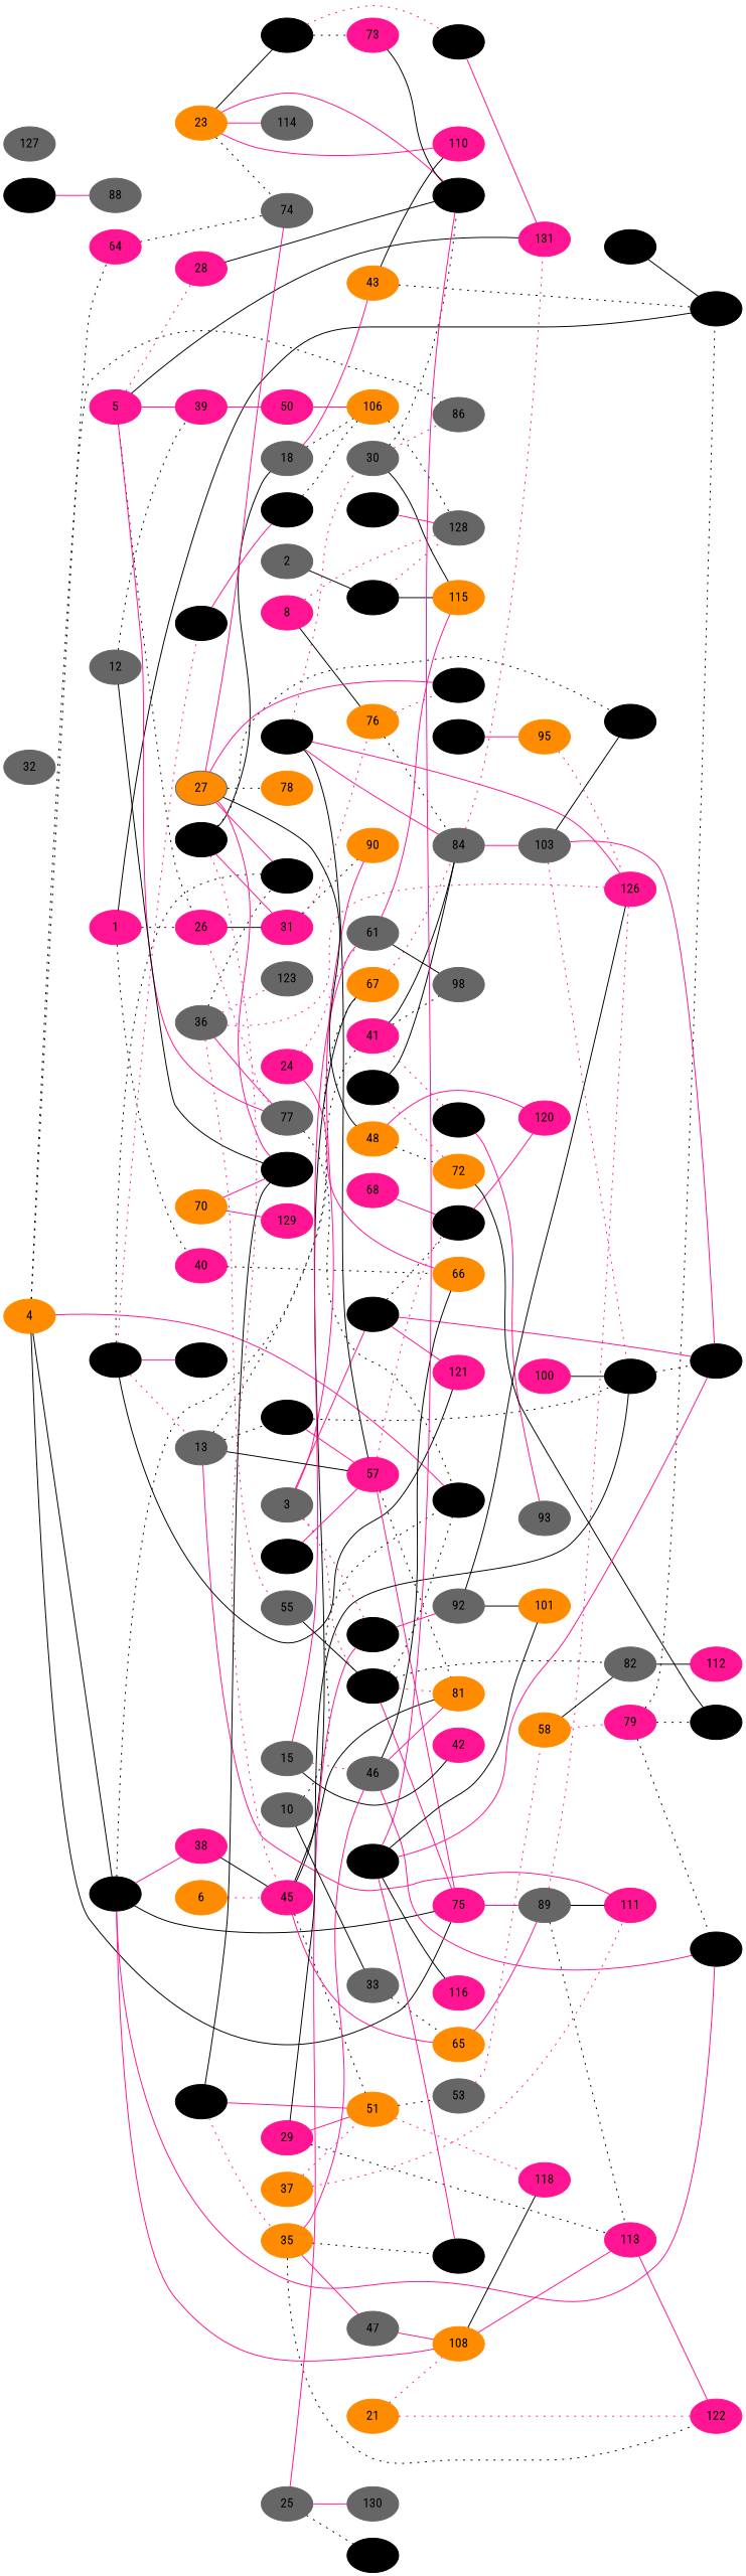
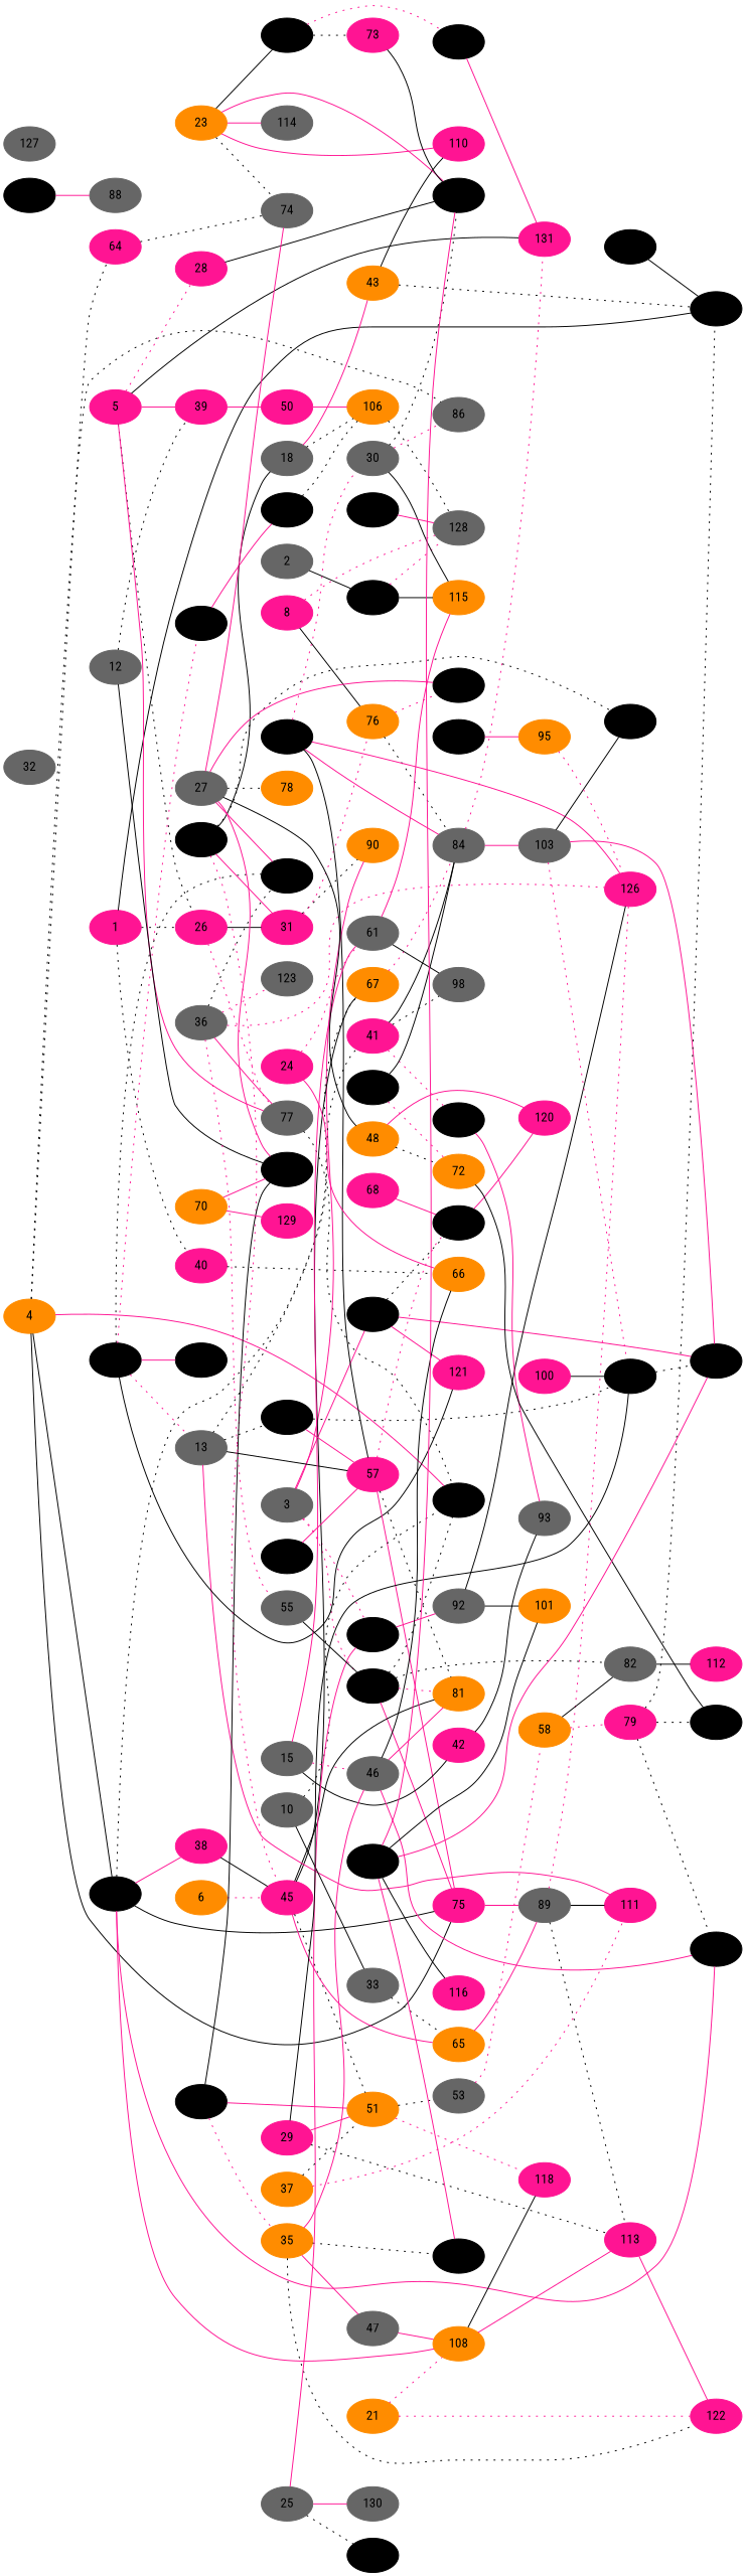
  graph {
    fontname="Roboto Condensed"
    rankdir=LR
    node [color=black fontname="Roboto Condensed" style=filled]
    edge [color=deeppink fontname="Roboto Condensed" style=solid]
    1 [color=deeppink]
    26 [color=deeppink]
    40 [color=deeppink]
    125
    77 [color=gray40]
    31 [color=deeppink]
    66 [color=darkorange]
    2 [color=gray40]
    16
    128 [color=gray40]
    115 [color=darkorange]
    3 [color=gray40]
    20
    54
    59
    90 [color=darkorange]
    121 [color=deeppink]
    83
    119
    92 [color=gray40]
    75 [color=deeppink]
    104
    81 [color=darkorange]
    82 [color=gray40]
    4 [color=darkorange]
    14
    64 [color=deeppink]
    86 [color=gray40]
    38 [color=deeppink]
    41 [color=deeppink]
    94
    108 [color=darkorange]
    74 [color=gray40]
    89 [color=gray40]
    5 [color=deeppink]
    28 [color=deeppink]
    39 [color=deeppink]
    131 [color=deeppink]
    102
    50 [color=deeppink]
    6 [color=darkorange]
    45 [color=deeppink]
    67 [color=darkorange]
    51 [color=darkorange]
    65 [color=darkorange]
    13 [color=gray40]
    7
    71
    91
    99
    57 [color=deeppink]
    19
    111 [color=deeppink]
    97
    8 [color=deeppink]
    76 [color=darkorange]
    84 [color=gray40]
    96
    9
    18 [color=gray40]
    109
    43 [color=darkorange]
    106 [color=darkorange]
    10 [color=gray40]
    33 [color=gray40]
    30 [color=gray40]
    11
    126 [color=deeppink]
    103 [color=gray40]
    12 [color=gray40]
    87
    105
    60
    98 [color=gray40]
    113 [color=deeppink]
    118 [color=deeppink]
    15 [color=gray40]
    42 [color=deeppink]
    46 [color=gray40]
    61 [color=gray40]
    93 [color=gray40]
    17
    35 [color=darkorange]
    122 [color=deeppink]
    47 [color=gray40]
    107
    53 [color=gray40]
    110 [color=deeppink]
    120 [color=deeppink]
    21 [color=darkorange]
    22
    72 [color=darkorange]
    117
    23 [color=darkorange]
    34
    114 [color=gray40]
    73 [color=deeppink]
    124
    24 [color=deeppink]
    25 [color=gray40]
    56
    130 [color=gray40]
-   27 [color=gray40 fillcolor=darkorange]
+   27 [color=gray40]
    48 [color=darkorange]
    78 [color=darkorange]
    29 [color=deeppink]
    32 [color=gray40]
    36 [color=gray40]
    55 [color=gray40]
    123 [color=gray40]
    37 [color=darkorange]
    88 [color=gray40]
    44
    49
    58 [color=darkorange]
    52
    79 [color=deeppink]
    101 [color=darkorange]
    112 [color=deeppink]
    62
    116 [color=deeppink]
    63
    68 [color=deeppink]
    70 [color=darkorange]
    129 [color=deeppink]
    95 [color=darkorange]
    85
    100 [color=deeppink]
    127 [color=gray40]
    1 -- 26 [color=black style=dotted]
    1 -- 40 [color=black style=dotted]
    1 -- 125 [color=black]
    26 -- 77 [style=dotted]
    26 -- 31 [color=black]
    40 -- 66 [color=black style=dotted]
    77 -- 104 [color=black style=dotted]
    31 -- 90 [color=black style=dotted]
    31 -- 76 [style=dotted]
    2 -- 16 [color=black]
    16 -- 128 [style=dotted]
    16 -- 115 [color=black]
    3 -- 20
    3 -- 54 [style=dotted]
    3 -- 59 [style=dotted]
    3 -- 90
    20 -- 121
    20 -- 83 [color=black style=dotted]
    20 -- 119
    54 -- 92
    59 -- 75
    59 -- 104 [color=black style=dotted]
    59 -- 81 [style=dotted]
    59 -- 82 [color=black style=dotted]
    83 -- 120
    92 -- 126 [color=black]
    92 -- 101 [color=black]
    75 -- 89
    82 -- 112 [color=black]
    4 -- 75 [color=black]
    4 -- 104
    4 -- 14 [color=black]
    4 -- 64 [color=black style=dotted]
    4 -- 86 [color=black style=dotted]
    14 -- 75 [color=black]
    14 -- 38
    14 -- 41 [color=black style=dotted]
    14 -- 94
    14 -- 108
    64 -- 74 [color=black style=dotted]
    38 -- 45 [color=black]
    41 -- 84 [color=black]
    41 -- 60 [style=dotted]
    41 -- 98 [color=black style=dotted]
    108 -- 113
    108 -- 118 [color=black]
    89 -- 111 [color=black]
    89 -- 126 [style=dotted]
    89 -- 113 [color=black style=dotted]
    5 -- 26 [color=black style=dotted]
    5 -- 77
    5 -- 28 [style=dotted]
    5 -- 39
    5 -- 131 [color=black]
    28 -- 102 [color=black]
    39 -- 50
    50 -- 106
    6 -- 45 [style=dotted]
    45 -- 81 [color=black]
    45 -- 67 [color=black]
    45 -- 51 [color=black style=dotted]
    45 -- 65
    67 -- 84 [style=dotted]
    51 -- 118 [style=dotted]
    51 -- 53 [color=black style=dotted]
    65 -- 89
    13 -- 67 [color=black style=dotted]
    13 -- 57 [color=black]
    13 -- 19 [color=black style=dotted]
    13 -- 111
    7 -- 121 [color=black]
    7 -- 13 [style=dotted]
    7 -- 71 [style=dotted]
    7 -- 91
    7 -- 99 [color=black style=dotted]
    71 -- 97
    57 -- 83 [style=dotted]
    57 -- 75
    57 -- 81 [color=black style=dotted]
    19 -- 57
    19 -- 105 [color=black style=dotted]
    97 -- 106 [color=black style=dotted]
    8 -- 128 [style=dotted]
    8 -- 76 [color=black]
    76 -- 84 [color=black style=dotted]
    76 -- 96 [style=dotted]
    84 -- 131 [style=dotted]
    84 -- 103
    9 -- 31
    9 -- 45 [style=dotted]
    9 -- 18 [color=black]
    9 -- 109 [color=black style=dotted]
    18 -- 43
    18 -- 106 [color=black style=dotted]
    43 -- 125 [color=black style=dotted]
    43 -- 110 [color=black]
    106 -- 128 [color=black style=dotted]
    10 -- 104 [color=black style=dotted]
    10 -- 33 [color=black]
    33 -- 65 [color=black style=dotted]
    30 -- 115 [color=black]
    30 -- 86 [style=dotted]
    30 -- 102 [color=black style=dotted]
    11 -- 57 [color=black]
    11 -- 84
    11 -- 30 [style=dotted]
    11 -- 126
    103 -- 119
    103 -- 109 [color=black]
    103 -- 105 [style=dotted]
    12 -- 39 [color=black style=dotted]
    12 -- 87 [color=black]
    105 -- 119 [color=black style=dotted]
    60 -- 93
    113 -- 122
    15 -- 42 [color=black]
    15 -- 46 [style=dotted]
    15 -- 61
+   42 -- 93 [color=black]
    46 -- 66 [color=black]
    46 -- 81
    46 -- 94
    61 -- 115
    61 -- 98 [color=black]
    17 -- 51
    17 -- 87 [color=black]
    17 -- 35 [style=dotted]
    35 -- 46
    35 -- 122 [color=black style=dotted]
    35 -- 47
    35 -- 107 [color=black style=dotted]
    47 -- 108
    53 -- 58 [style=dotted]
    21 -- 108 [style=dotted]
    21 -- 122 [style=dotted]
    22 -- 84 [color=black]
    22 -- 72 [style=dotted]
    72 -- 117 [color=black]
    23 -- 74 [color=black style=dotted]
    23 -- 102
    23 -- 110
    23 -- 34 [color=black]
    23 -- 114
    34 -- 73 [color=black style=dotted]
    34 -- 124 [style=dotted]
    73 -- 102 [color=black]
    124 -- 131
    24 -- 66
    24 -- 61 [style=dotted]
    25 -- 54
    25 -- 56 [color=black style=dotted]
    25 -- 130
    27 -- 74
    27 -- 99
    27 -- 96
    27 -- 87
    27 -- 48 [color=black]
    27 -- 78 [color=black style=dotted]
    48 -- 120
    48 -- 72 [color=black style=dotted]
    29 -- 51
    29 -- 105 [color=black]
    29 -- 113 [color=black style=dotted]
    36 -- 77
    36 -- 99 [color=black style=dotted]
    36 -- 126 [style=dotted]
    36 -- 55 [style=dotted]
    36 -- 123 [style=dotted]
    55 -- 59 [color=black]
-   37 -- 51 [style=dotted]
+   37 -- 51 [color=black style=dotted]
    37 -- 111 [style=dotted]
    44 -- 88
    49 -- 57
    58 -- 82 [color=black]
    58 -- 79 [style=dotted]
    52 -- 128
    79 -- 125 [color=black style=dotted]
    79 -- 94 [color=black style=dotted]
    79 -- 117 [color=black style=dotted]
    62 -- 119
    62 -- 102
    62 -- 107
    62 -- 101 [color=black]
    62 -- 116 [color=black]
    63 -- 125 [color=black]
    68 -- 83
    70 -- 87
    70 -- 129
    95 -- 126 [style=dotted]
    85 -- 95
    100 -- 105 [color=black]
  }
